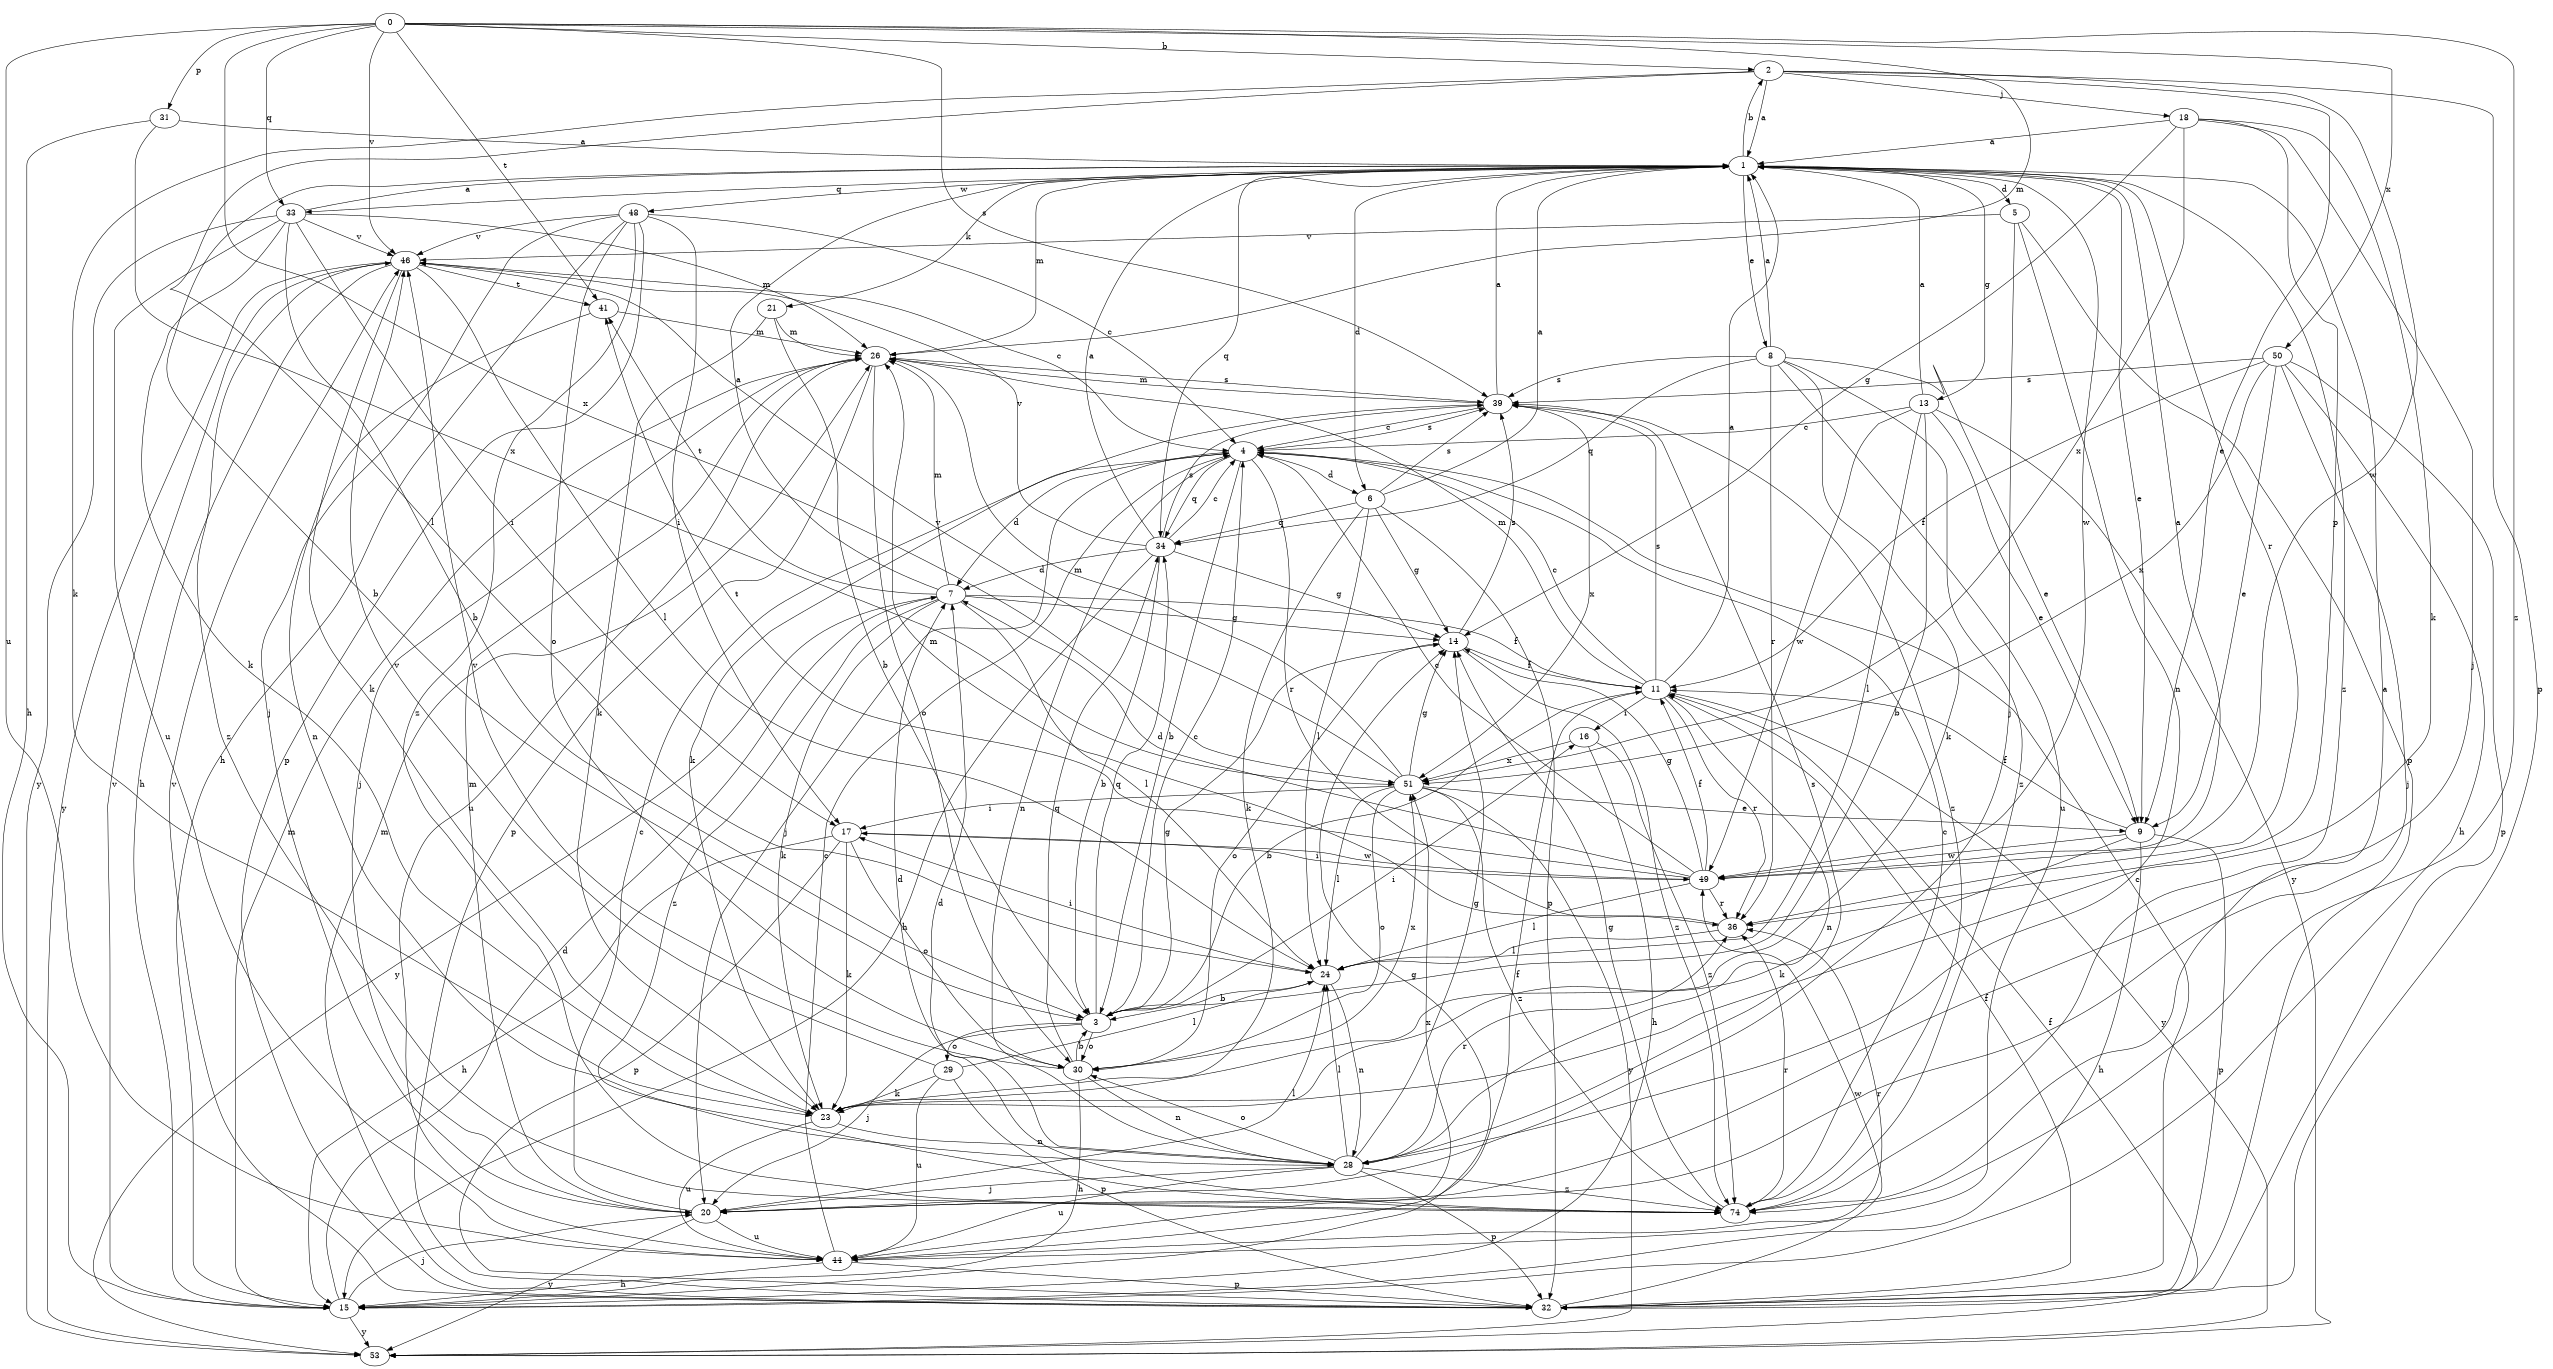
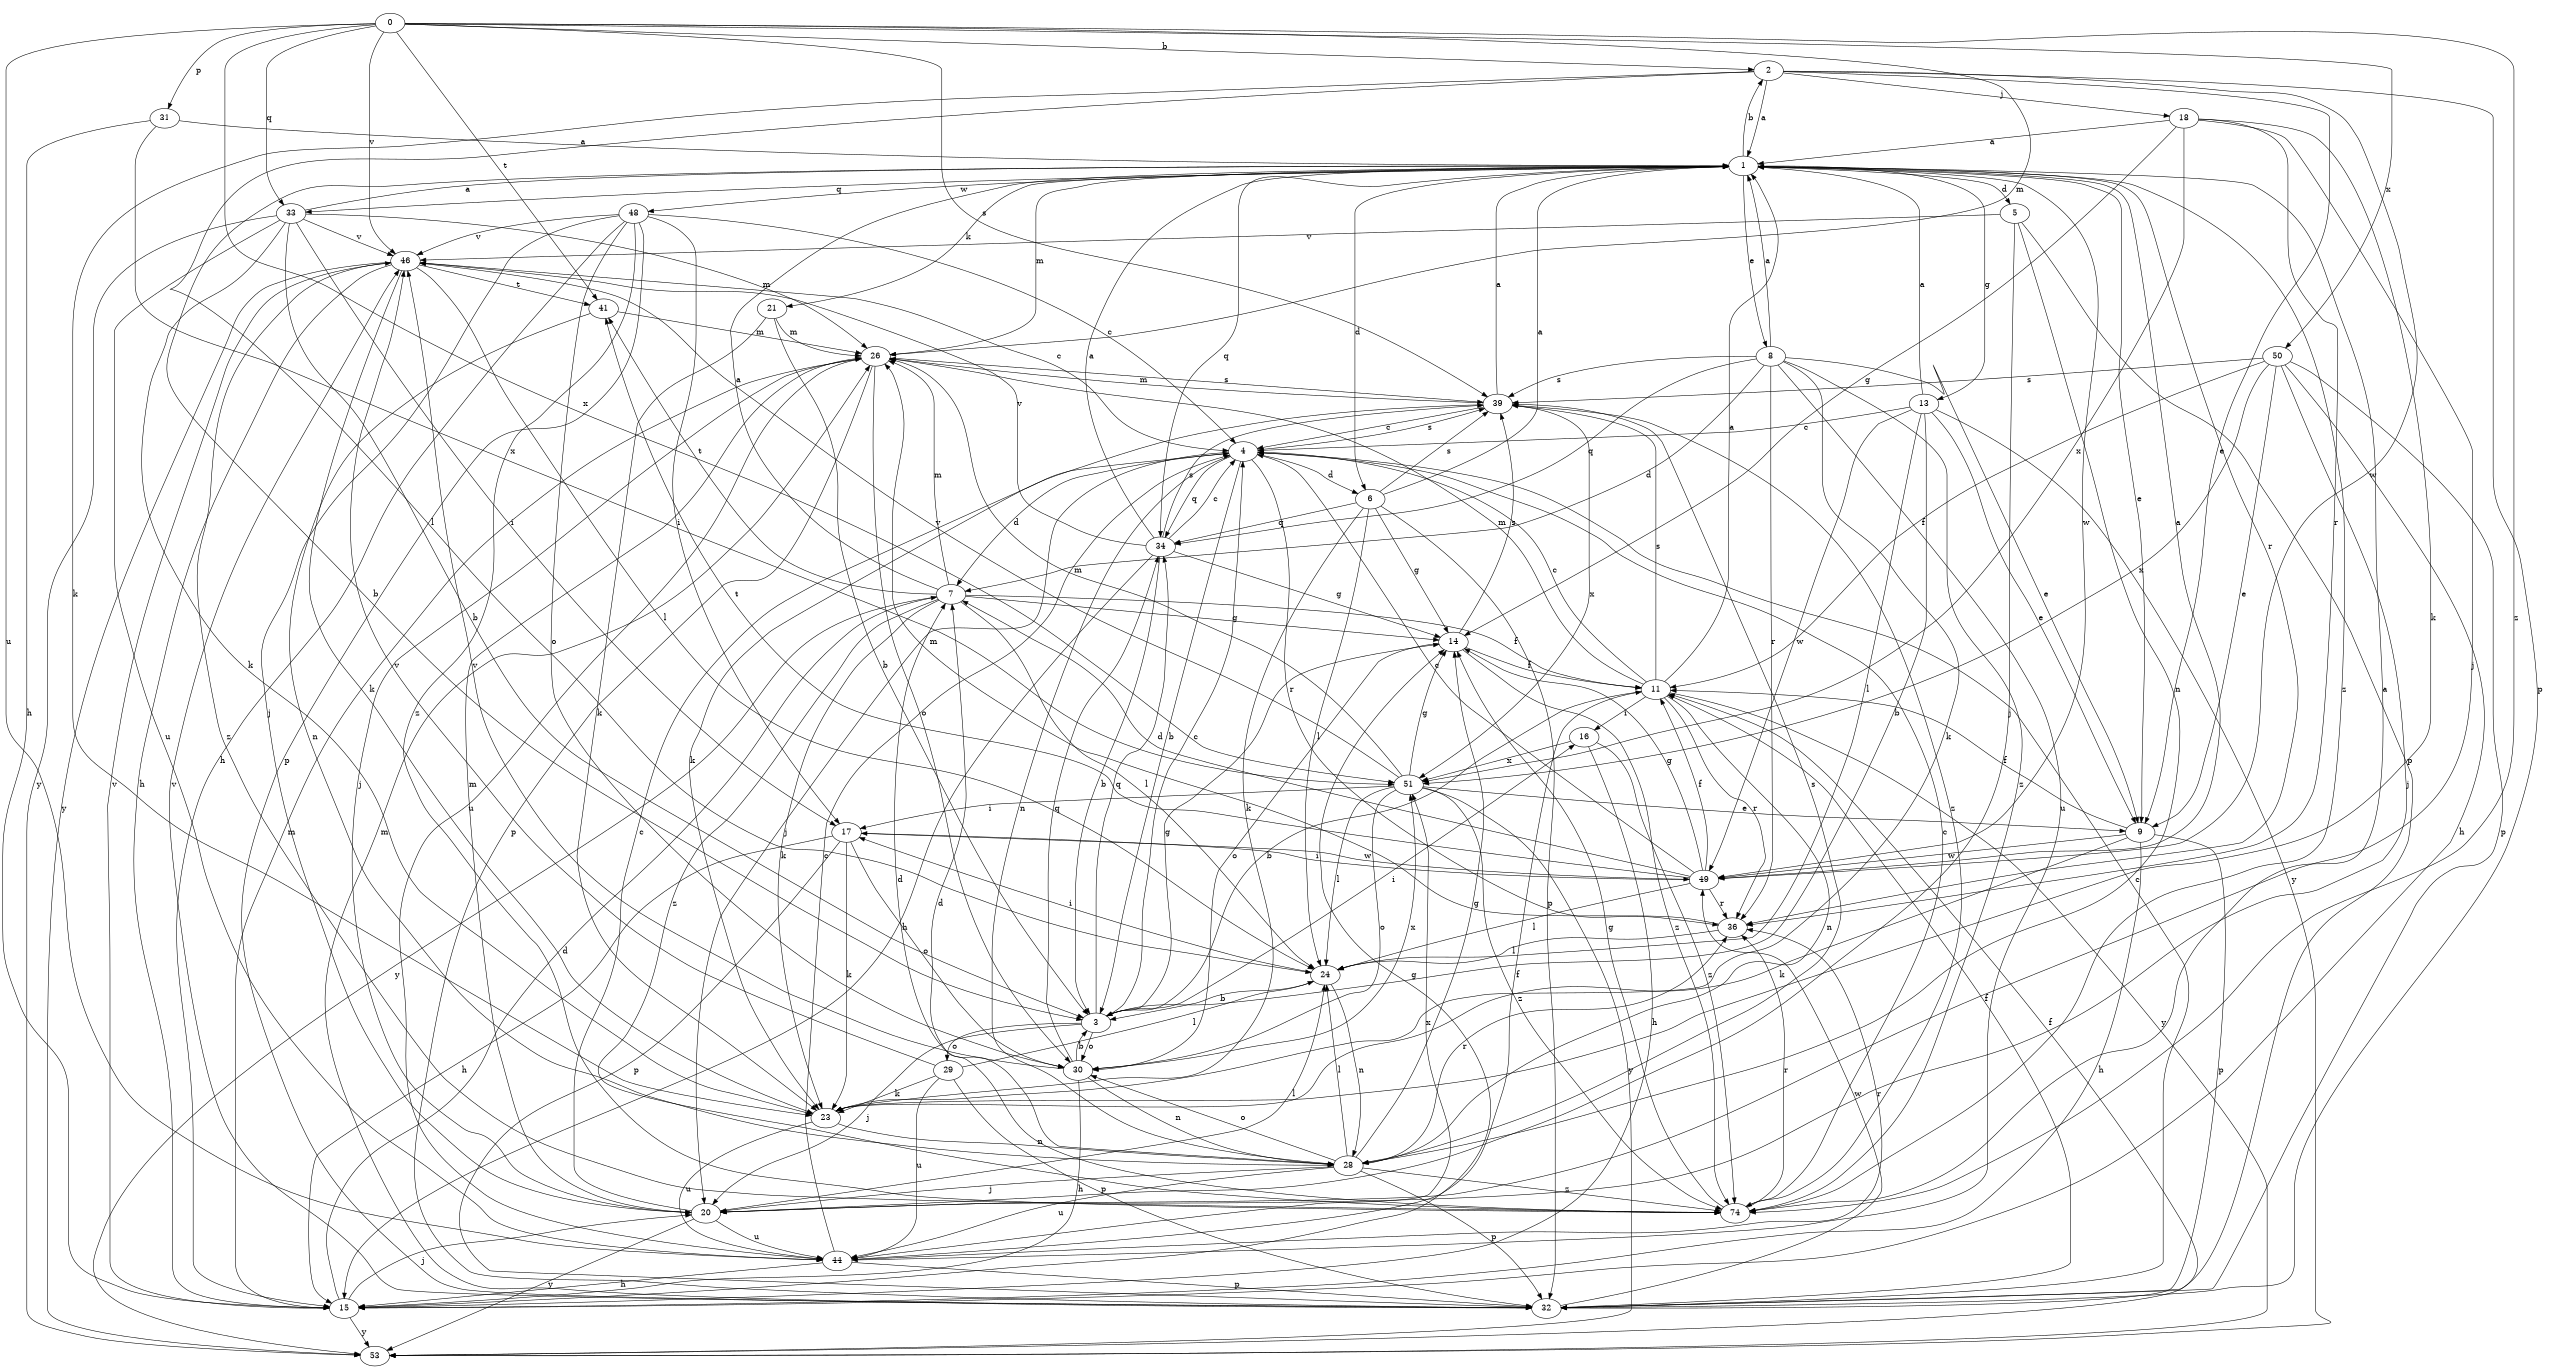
  strict digraph {
    0
    2
    26
    31
    33
    39
    41
    44
    46
    50
    51
    n12 [label=74]
    1
    9
    49
    18
    23
    24
    32
    20
    30
    15
    3
    53
    17
    4
    28
    36
    11
    14
    7
    5
    6
    8
    13
    21
    34
    48
    16
    29
    0 -> 2 [label=b]
    0 -> 26 [label=m]
    0 -> 31 [label=p]
    0 -> 33 [label=q]
    0 -> 39 [label=s]
    0 -> 41 [label=t]
    0 -> 44 [label=u]
    0 -> 46 [label=v]
    0 -> 50 [label=x]
    0 -> 51 [label=x]
    0 -> n12 [label=z]
    2 -> 1 [label=a]
    2 -> 9 [label=e]
    2 -> 49 [label=w]
    2 -> 18 [label=j]
    2 -> 23 [label=k]
    2 -> 24 [label=l]
    2 -> 32 [label=p]
    26 -> 39 [label=s]
    26 -> 44 [label=u]
    26 -> 32 [label=p]
    26 -> 20 [label=j]
    26 -> 30 [label=o]
    31 -> 51 [label=x]
    31 -> 1 [label=a]
    31 -> 15 [label=h]
    33 -> 26 [label=m]
    33 -> 44 [label=u]
    33 -> 46 [label=v]
    33 -> 1 [label=a]
    33 -> 23 [label=k]
    33 -> 3 [label=b]
    33 -> 53 [label=y]
    33 -> 17 [label=i]
    39 -> 26 [label=m]
    39 -> 51 [label=x]
    39 -> n12 [label=z]
    39 -> 1 [label=a]
    39 -> 23 [label=k]
    39 -> 4 [label=c]
    41 -> 26 [label=m]
    41 -> 28 [label=n]
    44 -> 51 [label=x]
    44 -> 32 [label=p]
    44 -> 15 [label=h]
    44 -> 4 [label=c]
    44 -> 36 [label=r]
    44 -> 11 [label=f]
    46 -> 41 [label=t]
    46 -> n12 [label=z]
    46 -> 23 [label=k]
    46 -> 24 [label=l]
    46 -> 15 [label=h]
    46 -> 53 [label=y]
    46 -> 4 [label=c]
    50 -> 39 [label=s]
    50 -> 51 [label=x]
    50 -> 9 [label=e]
    50 -> 32 [label=p]
    50 -> 20 [label=j]
    50 -> 15 [label=h]
    50 -> 11 [label=f]
    51 -> 26 [label=m]
    51 -> 46 [label=v]
    51 -> n12 [label=z]
    51 -> 9 [label=e]
    51 -> 24 [label=l]
    51 -> 30 [label=o]
    51 -> 53 [label=y]
    51 -> 17 [label=i]
    51 -> 14 [label=g]
    n12 -> 1 [label=a]
    n12 -> 4 [label=c]
    n12 -> 36 [label=r]
    n12 -> 14 [label=g]
    n12 -> 7 [label=d]
    1 -> 2 [label=b]
    1 -> 26 [label=m]
    1 -> 33 [label=q]
    1 -> n12 [label=z]
    1 -> 9 [label=e]
    1 -> 49 [label=w]
    1 -> 3 [label=b]
    1 -> 36 [label=r]
    1 -> 5 [label=d]
    1 -> 6 [label=d]
    1 -> 8 [label=e]
    1 -> 13 [label=g]
    1 -> 21 [label=k]
    1 -> 34 [label=q]
    1 -> 48 [label=w]
    9 -> 49 [label=w]
    9 -> 23 [label=k]
    9 -> 32 [label=p]
    9 -> 15 [label=h]
    9 -> 11 [label=f]
    49 -> 41 [label=t]
    49 -> 1 [label=a]
    49 -> 24 [label=l]
    49 -> 17 [label=i]
    49 -> 4 [label=c]
    49 -> 36 [label=r]
    49 -> 11 [label=f]
    49 -> 14 [label=g]
    49 -> 7 [label=d]
    18 -> 51 [label=x]
    18 -> 1 [label=a]
    18 -> 23 [label=k]
    18 -> 20 [label=j]
-   18 -> 36 [label=p]
+   18 -> 36 [label=r]
    18 -> 14 [label=g]
    23 -> 44 [label=u]
    23 -> 28 [label=n]
    24 -> 3 [label=b]
    24 -> 17 [label=i]
    24 -> 28 [label=n]
    32 -> 26 [label=m]
    32 -> 46 [label=v]
    32 -> 49 [label=w]
    32 -> 4 [label=c]
    32 -> 11 [label=f]
    20 -> 26 [label=m]
    20 -> 44 [label=u]
    20 -> 24 [label=l]
    20 -> 53 [label=y]
    20 -> 4 [label=c]
    30 -> 46 [label=v]
    30 -> 51 [label=x]
    30 -> 15 [label=h]
    30 -> 3 [label=b]
    30 -> 28 [label=n]
    30 -> 34 [label=q]
    15 -> 26 [label=m]
    15 -> 46 [label=v]
    15 -> 20 [label=j]
    15 -> 53 [label=y]
    15 -> 14 [label=g]
    15 -> 7 [label=d]
    3 -> 20 [label=j]
    3 -> 30 [label=o]
    3 -> 4 [label=c]
    3 -> 14 [label=g]
    3 -> 34 [label=q]
    3 -> 16 [label=i]
    3 -> 29 [label=o]
    53 -> 11 [label=f]
    17 -> 49 [label=w]
    17 -> 23 [label=k]
    17 -> 32 [label=p]
    17 -> 30 [label=o]
    17 -> 15 [label=h]
    4 -> 39 [label=s]
    4 -> 20 [label=j]
    4 -> 3 [label=b]
    4 -> 28 [label=n]
    4 -> 36 [label=r]
    4 -> 7 [label=d]
    4 -> 6 [label=d]
    4 -> 34 [label=q]
    28 -> 39 [label=s]
    28 -> 44 [label=u]
    28 -> n12 [label=z]
    28 -> 24 [label=l]
    28 -> 32 [label=p]
    28 -> 20 [label=j]
    28 -> 30 [label=o]
    28 -> 36 [label=r]
    28 -> 14 [label=g]
    28 -> 7 [label=d]
    36 -> 26 [label=m]
    36 -> 24 [label=l]
    11 -> 26 [label=m]
    11 -> 39 [label=s]
    11 -> 1 [label=a]
    11 -> 3 [label=b]
    11 -> 53 [label=y]
    11 -> 4 [label=c]
    11 -> 28 [label=n]
    11 -> 36 [label=r]
    11 -> 16 [label=i]
    14 -> 39 [label=s]
    14 -> n12 [label=z]
    14 -> 30 [label=o]
    14 -> 11 [label=f]
    7 -> 26 [label=m]
    7 -> 41 [label=t]
    7 -> n12 [label=z]
    7 -> 1 [label=a]
    7 -> 23 [label=k]
    7 -> 24 [label=l]
    7 -> 53 [label=y]
    7 -> 11 [label=f]
    7 -> 14 [label=g]
    5 -> 46 [label=v]
    5 -> 32 [label=p]
    5 -> 20 [label=j]
    5 -> 28 [label=n]
    6 -> 39 [label=s]
    6 -> 1 [label=a]
    6 -> 23 [label=k]
    6 -> 24 [label=l]
    6 -> 32 [label=p]
    6 -> 14 [label=g]
    6 -> 34 [label=q]
    8 -> 39 [label=s]
    8 -> 44 [label=u]
    8 -> n12 [label=z]
    8 -> 1 [label=a]
    8 -> 9 [label=e]
    8 -> 23 [label=k]
    8 -> 36 [label=r]
    8 -> 34 [label=q]
    13 -> 1 [label=a]
    13 -> 9 [label=e]
    13 -> 49 [label=w]
    13 -> 24 [label=l]
    13 -> 3 [label=b]
    13 -> 53 [label=y]
    13 -> 4 [label=c]
    21 -> 26 [label=m]
    21 -> 23 [label=k]
    21 -> 3 [label=b]
    34 -> 39 [label=s]
    34 -> 46 [label=v]
    34 -> 1 [label=a]
    34 -> 15 [label=h]
    34 -> 3 [label=b]
    34 -> 4 [label=c]
    34 -> 14 [label=g]
-   34 -> 7 [label=d]
+   8 -> 7 [label=d]
    48 -> 46 [label=v]
    48 -> n12 [label=z]
    48 -> 32 [label=p]
    48 -> 20 [label=j]
    48 -> 30 [label=o]
    48 -> 15 [label=h]
    48 -> 17 [label=i]
    48 -> 4 [label=c]
    16 -> 51 [label=x]
    16 -> n12 [label=z]
    16 -> 15 [label=h]
    29 -> 44 [label=u]
    29 -> 46 [label=v]
    29 -> 23 [label=k]
    29 -> 24 [label=l]
    29 -> 32 [label=p]
  }
